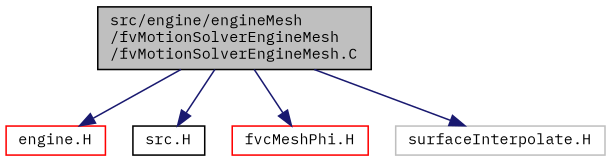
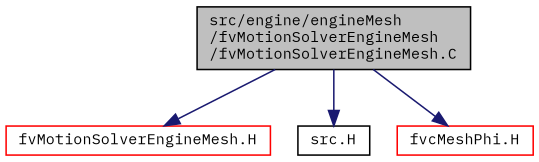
  digraph {
    fontname="IBM Plex Mono"
    node [color=black fontname="IBM Plex Mono" fontsize=10 shape=record]
    edge [color=midnightblue fontname="IBM Plex Mono" fontsize=10 labelfontname=Helvetica labelfontsize=10 style=solid]
    n1 [fillcolor=grey75 fontcolor=black height=0.2 label="src/engine/engineMesh\l/fvMotionSolverEngineMesh\l/fvMotionSolverEngineMesh.C" style=filled width=0.4]
-   n2 [color=red height=0.2 label="engine.H" width=0.4]
+   n2 [color=red height=0.2 label="fvMotionSolverEngineMesh.H" width=0.4]
    n3 [height=0.2 label="src.H" width=0.4]
    n4 [color=red height=0.2 label="fvcMeshPhi.H" width=0.4]
-   n5 [color=grey75 height=0.2 label="surfaceInterpolate.H" width=0.4]
    n1 -> n2
    n1 -> n3
    n1 -> n4
-   n1 -> n5
  }
